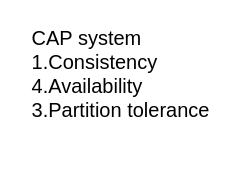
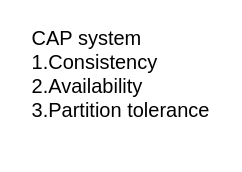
  <mxCell id="0" />
  <mxCell id="1" parent="0" />
- <mxCell id="2" value="&lt;div style=&quot;text-align: left;&quot;&gt;&lt;span style=&quot;font-size: 20px; background-color: initial;&quot;&gt;CAP system&lt;/span&gt;&lt;/div&gt;&lt;font style=&quot;font-size: 20px;&quot;&gt;&lt;div style=&quot;text-align: left;&quot;&gt;&lt;span style=&quot;background-color: initial;&quot;&gt;1.Consistency&lt;/span&gt;&lt;/div&gt;&lt;div style=&quot;text-align: left;&quot;&gt;&lt;span style=&quot;background-color: initial;&quot;&gt;4.Availability&lt;/span&gt;&lt;/div&gt;&lt;div style=&quot;text-align: left;&quot;&gt;&lt;span style=&quot;background-color: initial;&quot;&gt;3.Partition tolerance&lt;/span&gt;&lt;/div&gt;&amp;nbsp;&lt;/font&gt;" style="text;html=1;align=center;verticalAlign=middle;resizable=0;points=[];autosize=1;strokeColor=none;fillColor=none;" vertex="1" parent="1"><mxGeometry x="20" y="20" width="200" height="130" as="geometry" /></mxCell>
+ <mxCell id="2" value="&lt;div style=&quot;text-align: left;&quot;&gt;&lt;span style=&quot;font-size: 20px; background-color: initial;&quot;&gt;CAP system&lt;/span&gt;&lt;/div&gt;&lt;font style=&quot;font-size: 20px;&quot;&gt;&lt;div style=&quot;text-align: left;&quot;&gt;&lt;span style=&quot;background-color: initial;&quot;&gt;1.Consistency&lt;/span&gt;&lt;/div&gt;&lt;div style=&quot;text-align: left;&quot;&gt;&lt;span style=&quot;background-color: initial;&quot;&gt;2.Availability&lt;/span&gt;&lt;/div&gt;&lt;div style=&quot;text-align: left;&quot;&gt;&lt;span style=&quot;background-color: initial;&quot;&gt;3.Partition tolerance&lt;/span&gt;&lt;/div&gt;&amp;nbsp;&lt;/font&gt;" style="text;html=1;align=center;verticalAlign=middle;resizable=0;points=[];autosize=1;strokeColor=none;fillColor=none;" vertex="1" parent="1"><mxGeometry x="20" y="20" width="200" height="130" as="geometry" /></mxCell>
